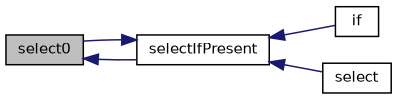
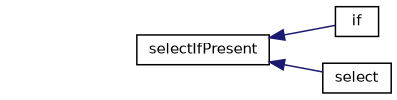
  digraph {
    rankdir=LR
    node [color=black fontname=Helvetica fontsize=10 shape=record]
    edge [color=midnightblue dir=back fontname=Helvetica fontsize=10 labelfontname=Helvetica labelfontsize=10 style=solid]
-   n1 [fillcolor=grey75 fontcolor=black height=0.2 label=select0 style=filled width=0.4]
    n2 [height=0.2 label=selectIfPresent width=0.4]
    n3 [height=0.2 label=if width=0.4]
    n4 [height=0.2 label=select width=0.4]
-   n1 -> n2
-   n2 -> n1
    n2 -> n3
    n2 -> n4
  }
